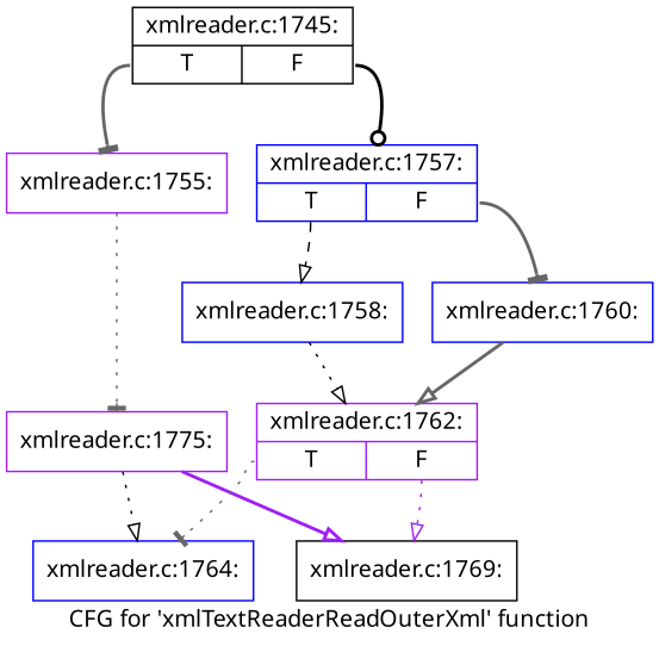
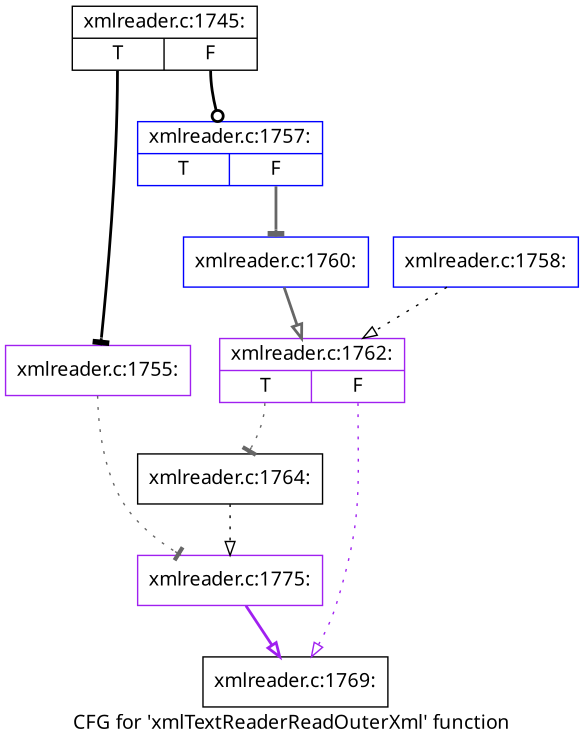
  digraph {
    fontname="Noto Sans"
    label="CFG for 'xmlTextReaderReadOuterXml' function"
    node [color=black fontname="Noto Sans" shape=record]
    edge [arrowhead=onormal color=gray40 fontname="Noto Sans" style=bold]
    n1 [label="{xmlreader.c:1745:|{<s0>T|<s1>F}}"]
    n2 [color=purple label="{xmlreader.c:1755:}"]
    n3 [color=blue label="{xmlreader.c:1757:|{<s0>T|<s1>F}}"]
    n4 [color=purple label="{xmlreader.c:1775:}"]
    n5 [color=blue label="{xmlreader.c:1758:}"]
    n6 [color=blue label="{xmlreader.c:1760:}"]
    n7 [label="{xmlreader.c:1769:}"]
    n8 [color=purple label="{xmlreader.c:1762:|{<s0>T|<s1>F}}"]
-   n9 [color=blue label="{xmlreader.c:1764:}"]
-   n1 -> n2 [arrowhead=tee tailport=s0]
+   n9 [label="{xmlreader.c:1764:}"]
+   n1 -> n2 [arrowhead=tee color=black tailport=s0]
    n1 -> n3 [arrowhead=odot color=black tailport=s1]
    n2 -> n4 [arrowhead=tee style=dotted]
-   n3 -> n5 [color=black style=dashed tailport=s0]
    n3 -> n6 [arrowhead=tee tailport=s1]
    n4 -> n7 [color=purple]
    n5 -> n8 [color=black style=dotted]
    n6 -> n8
    n8 -> n7 [color=purple style=dotted tailport=s1]
    n8 -> n9 [arrowhead=tee style=dotted tailport=s0]
-   n4 -> n9 [color=black style=dotted]
+   n9 -> n4 [color=black style=dotted]
  }
